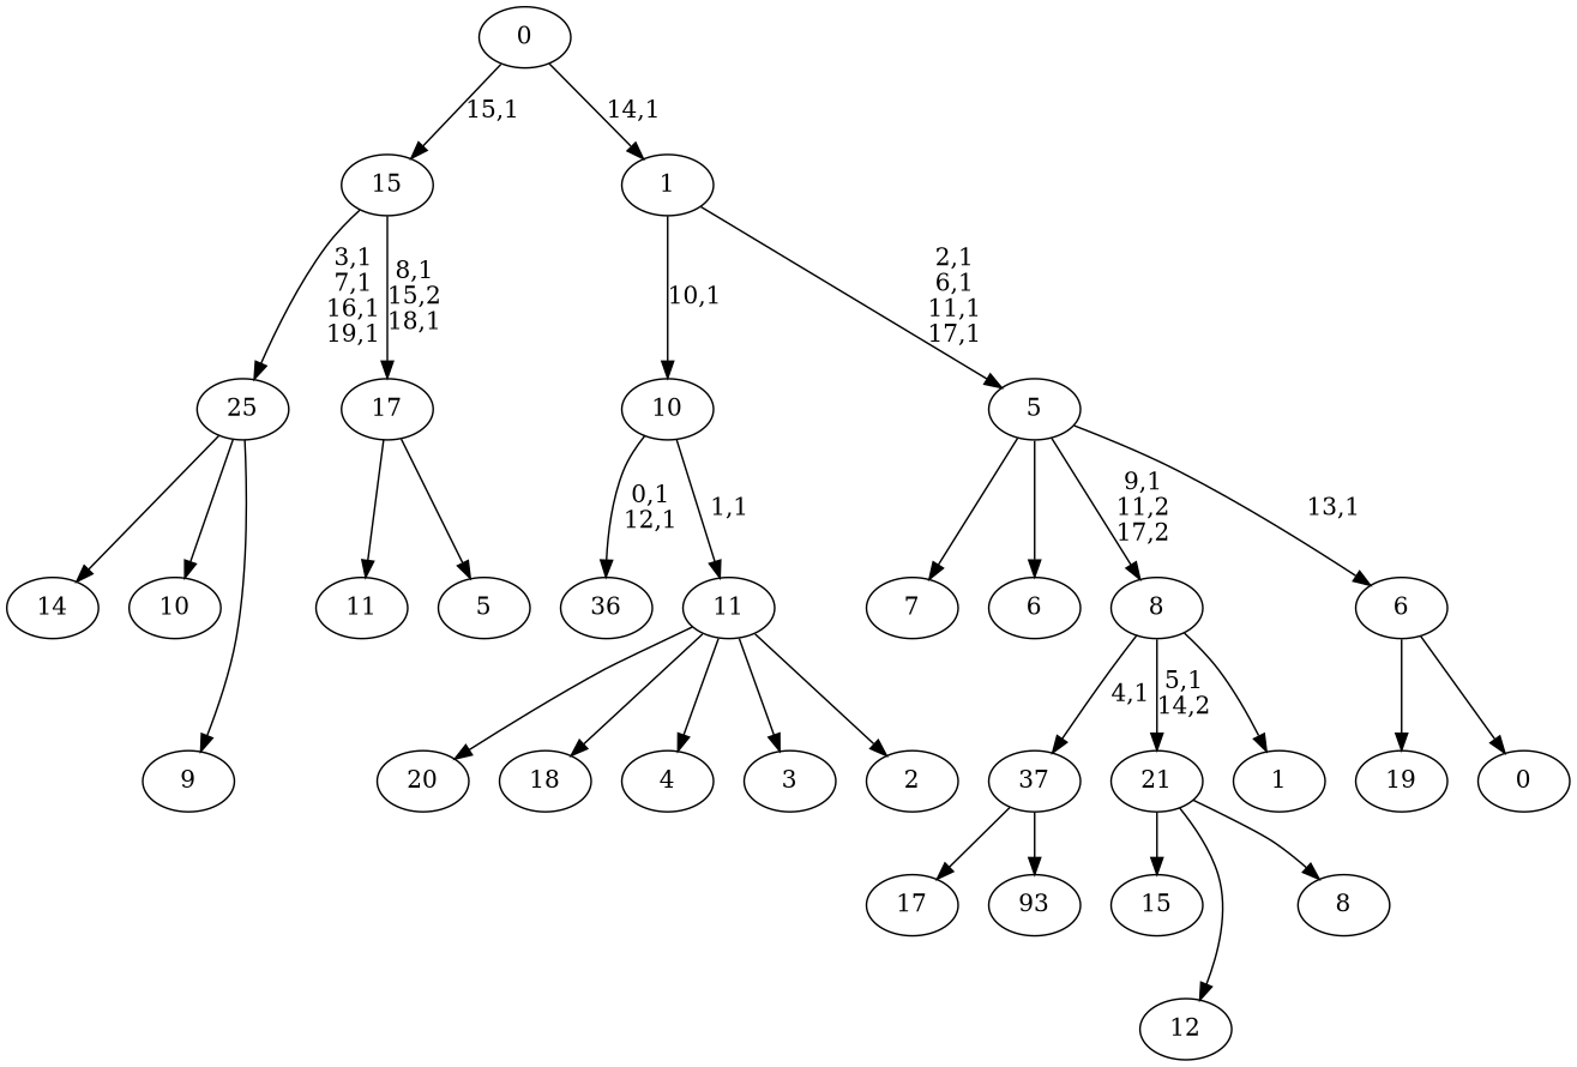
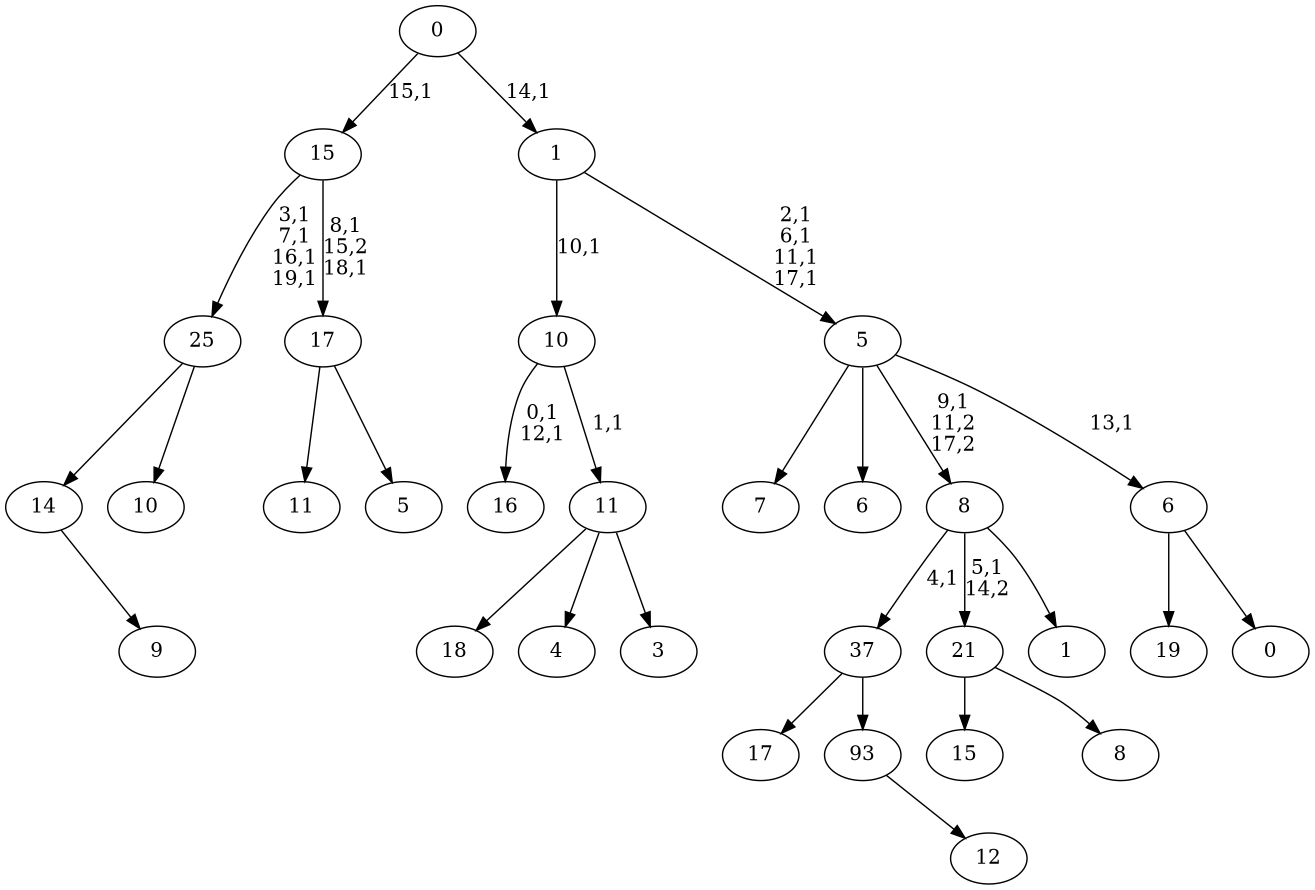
  digraph {
-   n1 [label=20]
    n2 [label=19]
    n3 [label=18]
    n4 [label=17]
-   n5 [label=36]
+   n5 [label=16]
    n6 [label=15]
    n7 [label=14]
    n8 [label=93]
    n9 [label=37]
    n10 [label=12]
    n11 [label=11]
    n12 [label=10]
    n13 [label=9]
    n14 [label=25]
    n15 [label=8]
    21
    n17 [label=7]
    n18 [label=6]
    n19 [label=5]
    17
    15
    n22 [label=4]
    n23 [label=3]
-   n24 [label=2]
    11
    10
    n27 [label=1]
    8
    n29 [label=0]
    6
    5
    1
    0
    n9 -> n4
    n9 -> n8
    n14 -> n7
    n14 -> n12
-   n14 -> n13
+   n7 -> n13
    21 -> n6
-   21 -> n10
+   n8 -> n10
    21 -> n15
    17 -> n11
    17 -> n19
    15 -> n14 [label="3,1\n7,1\n16,1\n19,1"]
    15 -> 17 [label="8,1\n15,2\n18,1"]
-   11 -> n1
    11 -> n3
    11 -> n22
    11 -> n23
-   11 -> n24
    10 -> n5 [label="0,1\n12,1"]
    10 -> 11 [label="1,1"]
    8 -> n9 [label="4,1"]
    8 -> 21 [label="5,1\n14,2"]
    8 -> n27
    6 -> n2
    6 -> n29
    5 -> n17
    5 -> n18
    5 -> 8 [label="9,1\n11,2\n17,2"]
    5 -> 6 [label="13,1"]
    1 -> 10 [label="10,1"]
    1 -> 5 [label="2,1\n6,1\n11,1\n17,1"]
    0 -> 15 [label="15,1"]
    0 -> 1 [label="14,1"]
  }
